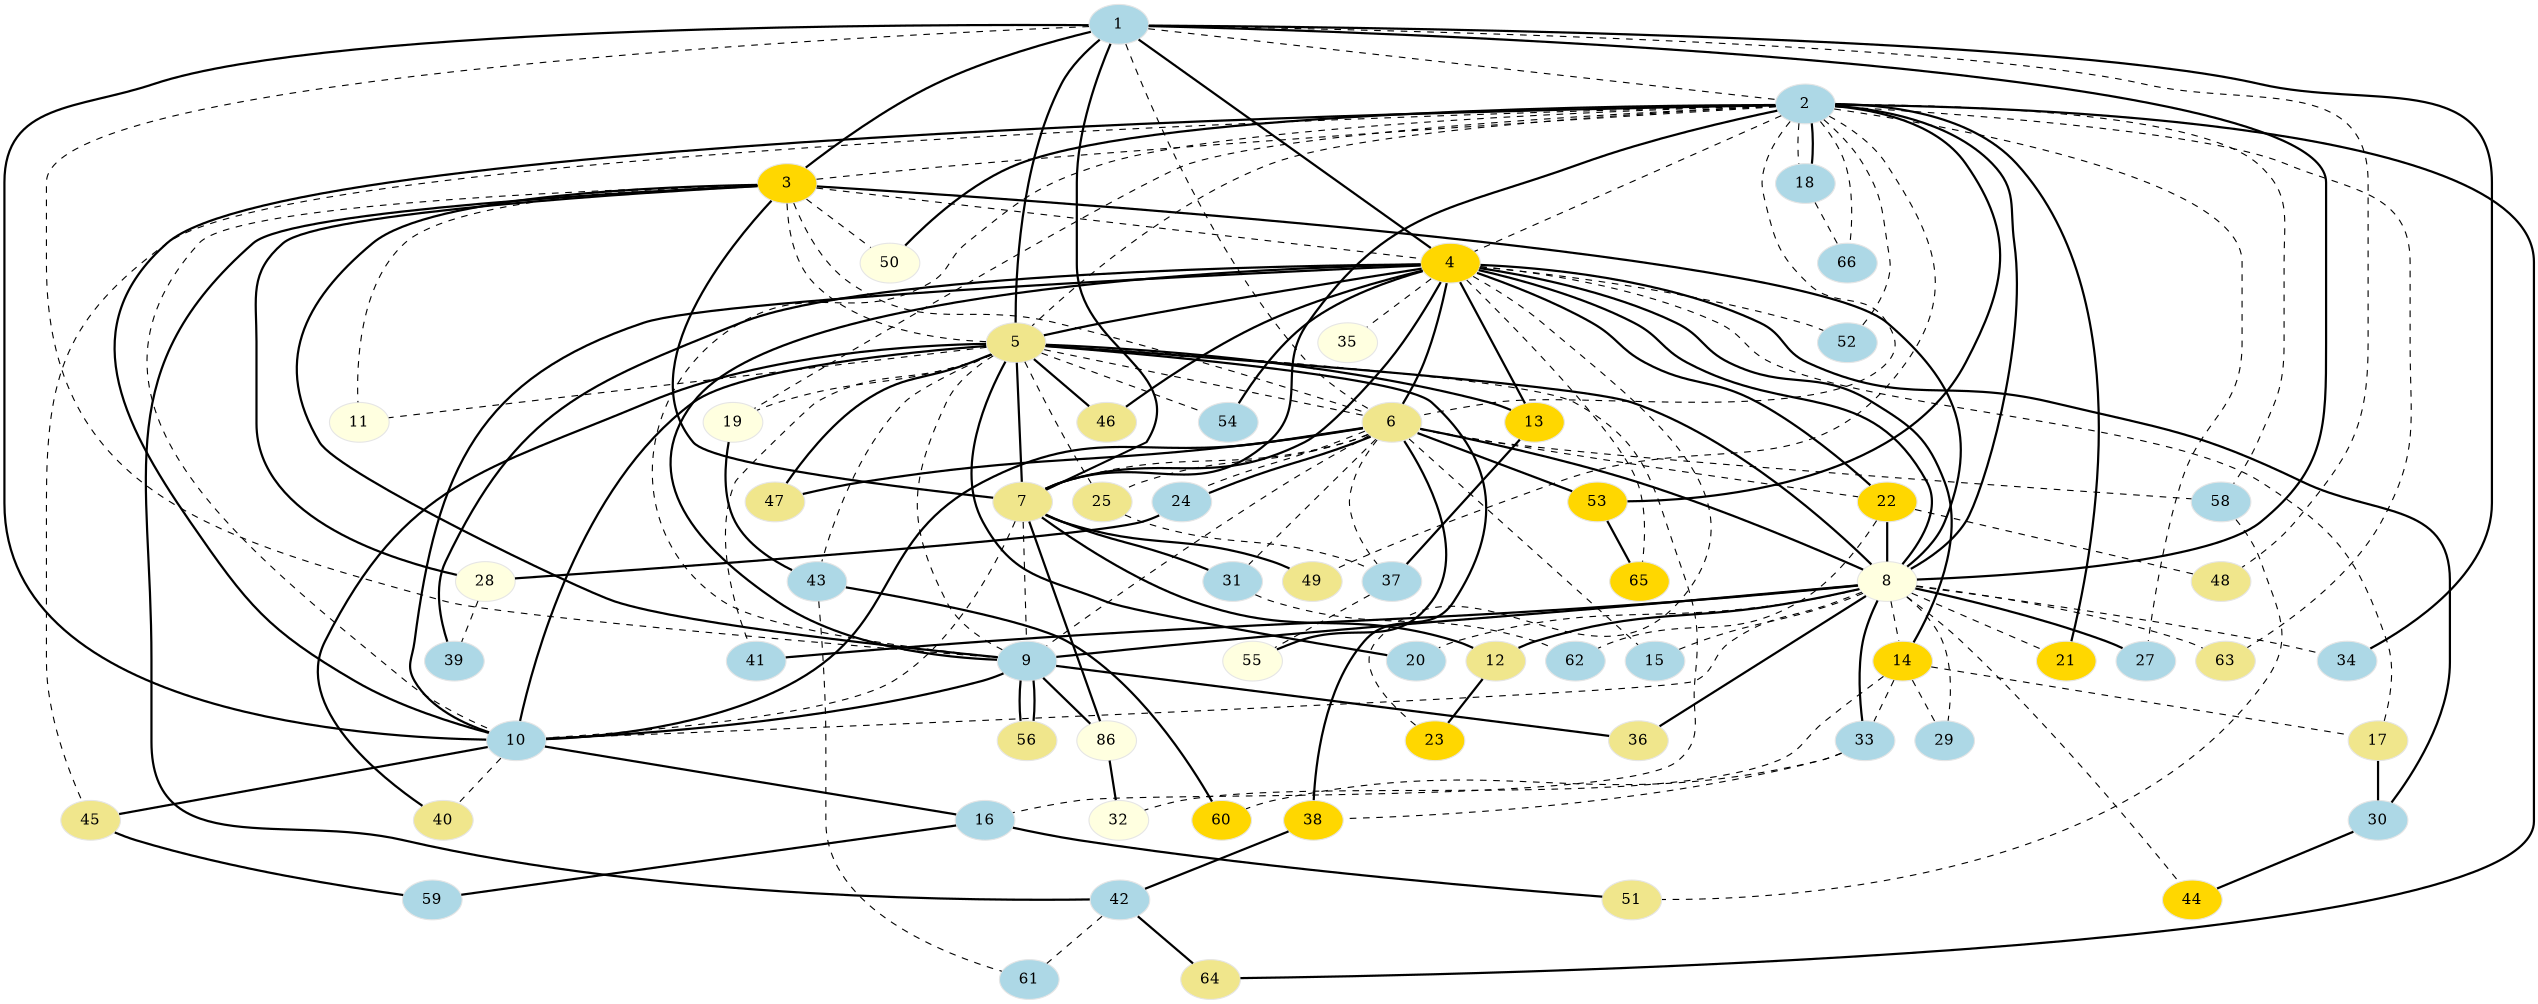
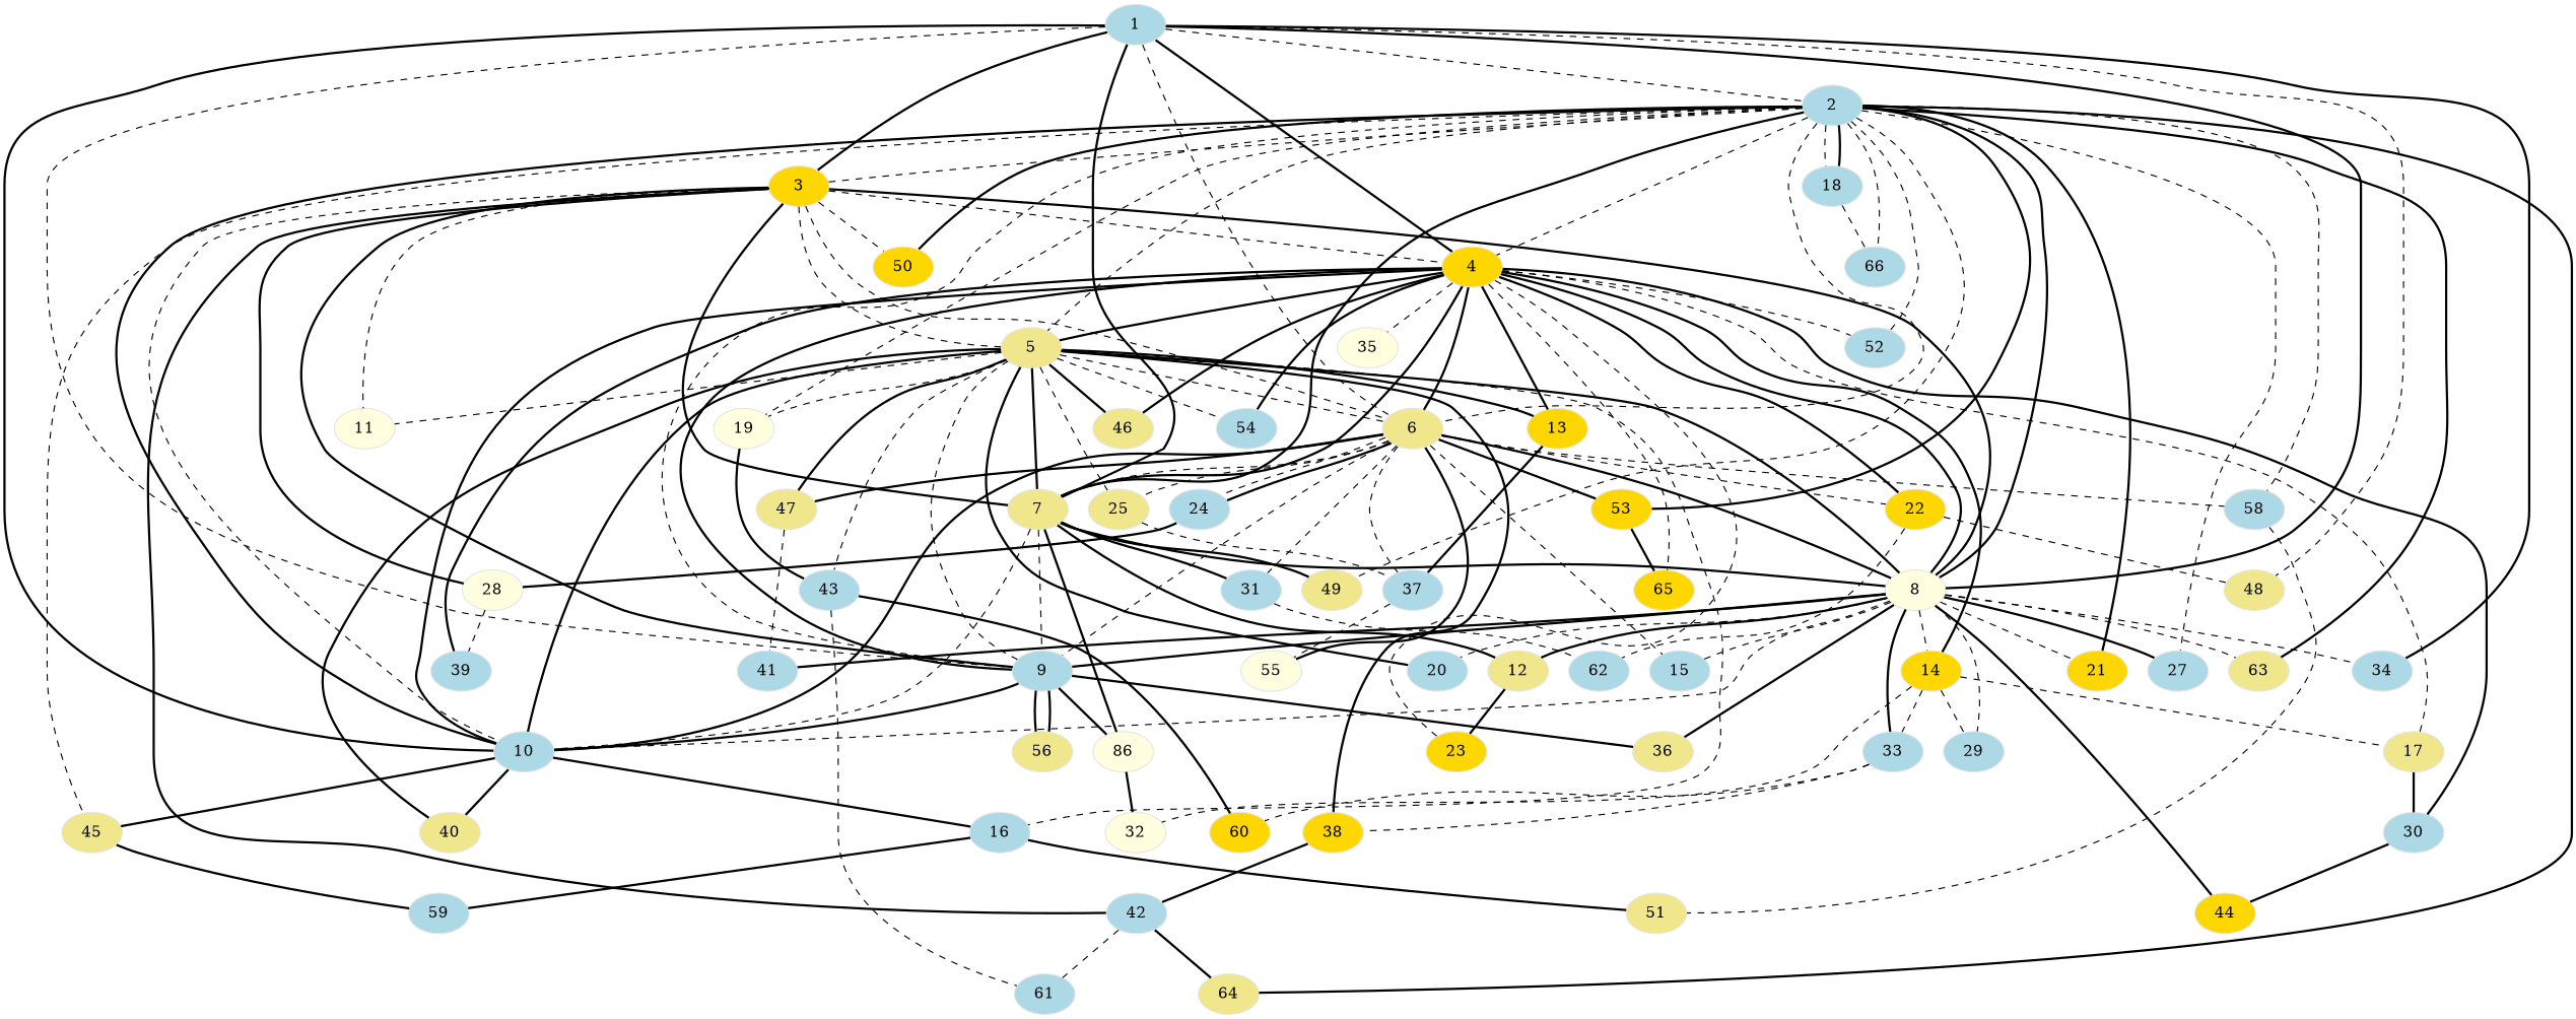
  graph {
    node [color=gray90 fillcolor=lightblue style=filled]
    edge [style=bold]
    1
    2
    3 [fillcolor=gold]
    4 [fillcolor=gold]
    5 [fillcolor=khaki]
    6 [fillcolor=khaki]
    7 [fillcolor=khaki]
    8 [fillcolor=lightyellow]
    9
    10
    34
    48 [fillcolor=khaki]
    18
    19 [fillcolor=lightyellow]
    21 [fillcolor=gold]
    27
    45 [fillcolor=khaki]
    49 [fillcolor=khaki]
-   50 [fillcolor=lightyellow]
+   50 [fillcolor=gold]
    52
    53 [fillcolor=gold]
    58
    63 [fillcolor=khaki]
    64 [fillcolor=khaki]
    66
    11 [fillcolor=lightyellow]
    28 [fillcolor=lightyellow]
    42
    13 [fillcolor=gold]
    14 [fillcolor=gold]
    17 [fillcolor=khaki]
    22 [fillcolor=gold]
    23 [fillcolor=gold]
    30
    35 [fillcolor=lightyellow]
    39
    46 [fillcolor=khaki]
    54
    65 [fillcolor=gold]
    16
    20
    25 [fillcolor=khaki]
    38 [fillcolor=gold]
    40 [fillcolor=khaki]
    41
    43
    47 [fillcolor=khaki]
    15
    24
    31
    55 [fillcolor=lightyellow]
    37
    12 [fillcolor=khaki]
    n54 [fillcolor=lightyellow label=86]
    29
    33
    36 [fillcolor=khaki]
    44 [fillcolor=gold]
    56 [fillcolor=khaki]
    59
    51 [fillcolor=khaki]
    61
    32 [fillcolor=lightyellow]
    62
    60 [fillcolor=gold]
    1 -- 2 [style=dashed]
    1 -- 3
    1 -- 4
-   1 -- 5
    1 -- 6 [style=dashed]
    1 -- 7
    1 -- 8
    1 -- 9 [style=dashed]
    1 -- 10
    1 -- 34
    1 -- 48 [style=dashed]
    2 -- 3 [style=dashed]
    2 -- 4 [style=dashed]
    2 -- 5 [style=dashed]
    2 -- 6 [style=dashed]
    2 -- 7
    2 -- 8
    2 -- 9 [style=dashed]
    2 -- 10
    2 -- 18 [style=dashed]
    2 -- 18
    2 -- 19 [style=dashed]
    2 -- 21
    2 -- 27 [style=dashed]
    2 -- 45 [style=dashed]
    2 -- 49 [style=dashed]
    2 -- 50
    2 -- 52 [style=dashed]
    2 -- 53
    2 -- 58 [style=dashed]
-   2 -- 63 [style=dashed]
+   2 -- 63
    2 -- 64
    2 -- 66 [style=dashed]
    3 -- 4 [style=dashed]
    3 -- 5 [style=dashed]
    3 -- 6 [style=dashed]
    3 -- 7
    3 -- 8
    3 -- 9
    3 -- 10 [style=dashed]
    3 -- 50 [style=dashed]
    3 -- 11 [style=dashed]
    3 -- 28
    3 -- 42
    4 -- 5
    4 -- 6
    4 -- 7
    4 -- 8
    4 -- 9
    4 -- 10
    4 -- 52 [style=dashed]
    4 -- 13
    4 -- 14
    4 -- 17 [style=dashed]
    4 -- 22
    4 -- 23 [style=dashed]
    4 -- 30
    4 -- 35 [style=dashed]
    4 -- 39
    4 -- 46
    4 -- 54
    4 -- 65 [style=dashed]
    5 -- 6 [style=dashed]
    5 -- 7
    5 -- 8
    5 -- 9 [style=dashed]
    5 -- 10
    5 -- 19 [style=dashed]
    5 -- 11 [style=dashed]
    5 -- 13
    5 -- 46
    5 -- 54 [style=dashed]
    5 -- 16 [style=dashed]
    5 -- 20
    5 -- 25 [style=dashed]
    5 -- 38
    5 -- 40
-   5 -- 41 [style=dashed]
+   47 -- 41 [style=dashed]
    5 -- 43 [style=dashed]
    5 -- 47
    6 -- 7 [style=dashed]
    6 -- 8
    6 -- 9 [style=dashed]
    6 -- 10
    6 -- 53
    6 -- 58 [style=dashed]
    6 -- 22 [style=dashed]
    6 -- 25 [style=dashed]
    6 -- 47
    6 -- 15 [style=dashed]
    6 -- 24 [style=dashed]
    6 -- 24
    6 -- 31 [style=dashed]
    6 -- 55
    6 -- 37 [style=dashed]
-   22 -- 8
+   7 -- 8
    7 -- 9 [style=dashed]
    7 -- 10 [style=dashed]
    7 -- 49
    7 -- 31
    7 -- 12
    7 -- n54
    8 -- 9
    8 -- 10 [style=dashed]
    8 -- 34 [style=dashed]
    8 -- 21 [style=dashed]
    8 -- 27
    8 -- 63 [style=dashed]
    8 -- 14 [style=dashed]
    8 -- 20 [style=dashed]
    8 -- 41
    8 -- 15 [style=dashed]
    8 -- 12
    8 -- 29 [style=dashed]
    8 -- 33
    8 -- 36
-   8 -- 44 [style=dashed]
+   8 -- 44
    9 -- 10
    9 -- n54
    9 -- 36
    9 -- 56
    9 -- 56
    10 -- 45
    10 -- 16
-   10 -- 40 [style=dashed]
+   10 -- 40
    18 -- 66 [style=dashed]
    19 -- 43
    45 -- 59
    53 -- 65
    58 -- 51 [style=dashed]
    28 -- 39 [style=dashed]
    42 -- 64
    42 -- 61 [style=dashed]
    13 -- 37
    14 -- 17 [style=dashed]
    14 -- 29 [style=dashed]
    14 -- 33 [style=dashed]
    14 -- 32 [style=dashed]
    17 -- 30
    22 -- 48 [style=dashed]
    22 -- 62 [style=dashed]
    30 -- 44
    16 -- 59
    16 -- 51
    25 -- 37 [style=dashed]
    38 -- 42
    43 -- 61 [style=dashed]
    43 -- 60
    24 -- 28
    31 -- 62 [style=dashed]
    37 -- 55 [style=dashed]
    12 -- 23
    n54 -- 32
    33 -- 38 [style=dashed]
    33 -- 60 [style=dashed]
  }
